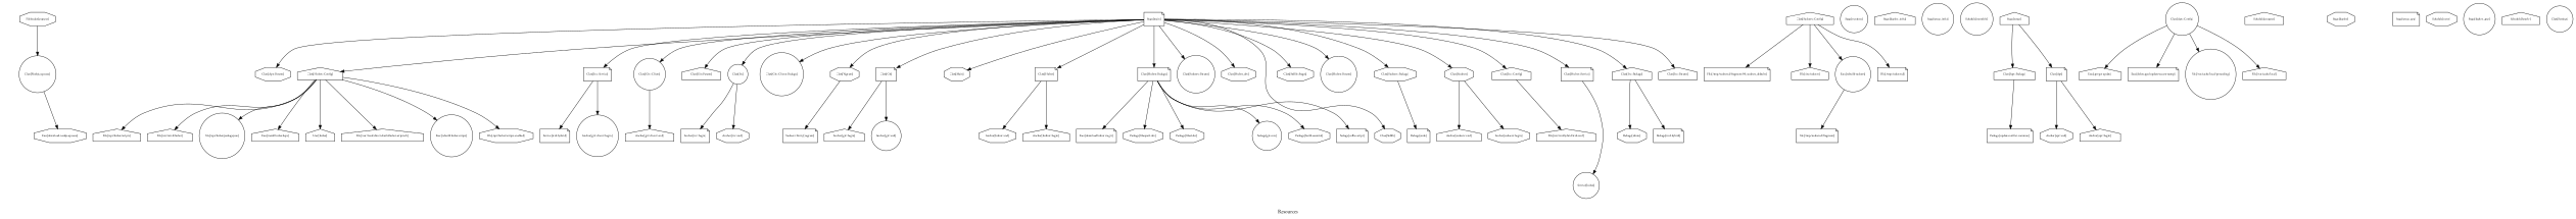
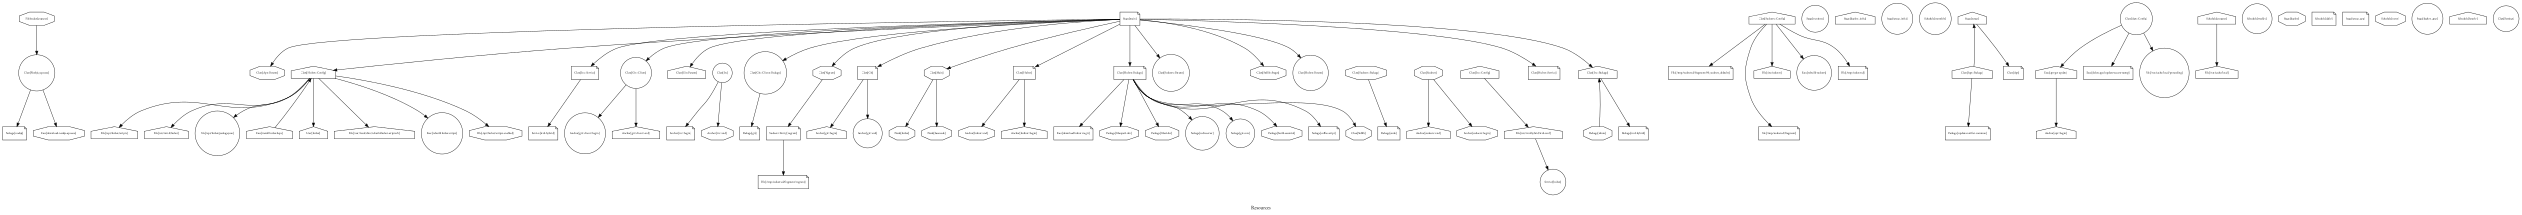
  digraph {
    fontname="EB Garamond"
    label=Resources
    node [fontname="EB Garamond" fontsize=8 shape=house]
    edge [fontname="EB Garamond" fontsize=8]
    n1 [label="Filebucket[puppet]" shape=octagon]
    n2 [label="Class[Nodejs_squeeze]" shape=circle]
    n3 [label="Package[coffee-script]" shape=note]
+   n4 [label="File[/tmp/sudoers.d/fragment/vagrant]" shape=note]
    n5 [label="Class[Apt::Params]" shape=octagon]
    n6 [label="Anchor[sudoers::end]"]
    n7 [label="Class[Sudoers::Config]"]
    n8 [label="File[/tmp/sudoers.d/fragment/00_sudoers_defaults]" shape=note]
    n9 [label="File[/tmp/sudoers.d/fragment]" shape=note]
    n10 [label="File[/etc/sudoers]"]
    n11 [label="Exec[rebuild-sudoers]" shape=circle]
    n12 [label="File[/tmp/sudoers.d]" shape=note]
    n13 [label="File[/etc/ircd-hybrid/ircd.conf]"]
    n14 [label="Class[Hubot::Config]"]
    n15 [label="User[hubot]"]
    n16 [label="File[/usr/local/sbin/rebuild-hubot-scripts.rb]"]
    n17 [label="Exec[rebuild hubot scripts]" shape=circle]
    n18 [label="File[/opt/hubot/scripts-enabled]" shape=octagon]
    n19 [label="File[/opt/hubot/scripts]"]
    n20 [label="File[/etc/init.d/hubot]"]
    n21 [label="File[/opt/hubot/package.json]" shape=circle]
    n22 [label="Exec[install hubot deps]"]
    n23 [label="Anchor[git::begin]"]
    n24 [label="Stage[runtime]" shape=circle]
    n25 [label="Class[Irc::Service]" shape=note]
    n26 [label="Service[ircd-hybrid]" shape=note]
    n27 [label="Stage[deploy_infra]"]
    n28 [label="Stage[setup_infra]" shape=circle]
    n29 [label="Package[whois]" shape=octagon]
    n30 [label="Stage[main]" shape=note]
    n31 [label="Class[Git::Client]" shape=circle]
    n32 [label="Class[Git::Params]"]
    n33 [label="Class[Irc]" shape=circle]
    n34 [label="Class[Git::Client::Package]" shape=circle]
    n35 [label="Class[Vagrant]" shape=octagon]
    n36 [label="Class[Git]" shape=note]
    n37 [label="Class[Main]" shape=octagon]
    n38 [label="Class[Hubot]" shape=note]
    n39 [label="Class[Hubot::Package]" shape=note]
    n40 [label="Class[Sudoers::Params]" shape=circle]
-   n41 [label="Class[Hubot_dev]" shape=octagon]
    n42 [label="Class[Sudoers::Package]" shape=octagon]
    n43 [label="Class[Stdlib::Stages]" shape=octagon]
    n44 [label="Class[Hubot::Params]" shape=circle]
    n45 [label="Class[Sudoers]" shape=octagon]
    n46 [label="Class[Irc::Config]"]
    n47 [label="Class[Stdlib]" shape=octagon]
    n48 [label="Class[Hubot::Service]" shape=note]
    n49 [label="Class[Irc::Package]"]
-   n50 [label="Class[Irc::Params]"]
    n51 [label="Anchor[git::client::end]"]
    n52 [label="Anchor[git::client::begin]" shape=circle]
    n53 [label="Anchor[irc::begin]" shape=note]
    n54 [label="Anchor[irc::end]" shape=octagon]
+   n55 [label="Package[git]" shape=note]
    n56 [label="Sudoers::Entry[vagrant]" shape=note]
    n57 [label="Anchor[git::end]" shape=circle]
+   n58 [label="Node[hubot]" shape=octagon]
+   n59 [label="Node[basenode]" shape=octagon]
    n60 [label="Anchor[hubot::end]" shape=octagon]
    n61 [label="Anchor[hutbot::begin]"]
    n62 [label="Exec[download hubot via git]" shape=note]
    n63 [label="Package[libexpat1-dev]" shape=octagon]
    n64 [label="Package[libssl-dev]" shape=octagon]
+   n65 [label="Package[redis-server]" shape=circle]
    n66 [label="Package[git-core]" shape=circle]
    n67 [label="Package[build-essential]" shape=octagon]
    n68 [label="Package[sudo]" shape=note]
    n69 [label="Anchor[sudoers::begin]" shape=octagon]
    n70 [label="Service[hubot]" shape=circle]
    n71 [label="Package[ircd-hybrid]" shape=note]
+   n72 [label="Package[nodejs]" shape=note]
    n73 [label="Exec[download-nodejs-squeeze]" shape=octagon]
    n74 [label="Schedule[monthly]" shape=circle]
    n75 [label="Anchor[apt::begin]"]
    n76 [label="Class[Apt::Package]"]
    n77 [label="Package[update-notifier-common]" shape=note]
+   n78 [label="Schedule[weekly]" shape=circle]
    n79 [label="Schedule[puppet]"]
    n80 [label="Stage[setup]"]
    n81 [label="Class[Apt]" shape=note]
    n82 [label="Class[Apt::Config]" shape=circle]
    n83 [label="Exec[apt-get update]"]
    n84 [label="Exec[delete aged update-success-stamp]" shape=note]
    n85 [label="File[/var/cache/local/preseeding]" shape=circle]
    n86 [label="File[/var/cache/local]"]
-   n87 [label="Anchor[apt::end]" shape=octagon]
    n88 [label="Stage[deploy]" shape=octagon]
+   n89 [label="Schedule[daily]" shape=note]
    n90 [label="Stage[setup_app]" shape=note]
    n91 [label="Schedule[never]" shape=octagon]
    n92 [label="Stage[deploy_app]" shape=circle]
    n93 [label="Schedule[hourly]"]
    n94 [label="Class[Settings]" shape=circle]
    n1 -> n2
+   n2 -> n72
    n2 -> n73
    n7 -> n8
-   n11 -> n9
+   n7 -> n9
    n7 -> n10
    n7 -> n11
    n7 -> n12
    n14 -> n15
    n14 -> n16
    n14 -> n17
    n14 -> n18
    n14 -> n19
    n14 -> n20
    n14 -> n21
-   n14 -> n22
+   n22 -> n14
    n25 -> n26
    n30 -> n5
    n30 -> n14
    n30 -> n25
    n30 -> n31
    n30 -> n32
-   n30 -> n33
    n30 -> n34
    n30 -> n35
    n30 -> n36
    n30 -> n37
    n30 -> n38
    n30 -> n39
    n30 -> n40
-   n30 -> n41
-   n30 -> n42
    n30 -> n43
    n30 -> n44
-   n30 -> n45
-   n30 -> n46
-   n30 -> n47
+   n39 -> n47
    n30 -> n48
    n30 -> n49
-   n30 -> n50
    n31 -> n51
-   n25 -> n52
+   n31 -> n52
    n33 -> n53
    n33 -> n54
+   n34 -> n55
    n35 -> n56
    n36 -> n23
    n36 -> n57
+   n37 -> n58
+   n37 -> n59
    n38 -> n60
    n38 -> n61
    n39 -> n3
    n39 -> n62
    n39 -> n63
    n39 -> n64
+   n39 -> n65
    n39 -> n66
    n39 -> n67
    n42 -> n68
    n45 -> n6
    n45 -> n69
    n46 -> n13
-   n48 -> n70
-   n49 -> n29
+   n13 -> n70
+   n29 -> n49
    n49 -> n71
+   n56 -> n4
    n76 -> n77
-   n80 -> n76
+   n76 -> n80
    n80 -> n81
-   n81 -> n75
-   n81 -> n87
+   n83 -> n75
    n82 -> n83
    n82 -> n84
    n82 -> n85
-   n82 -> n86
+   n79 -> n86
  }
